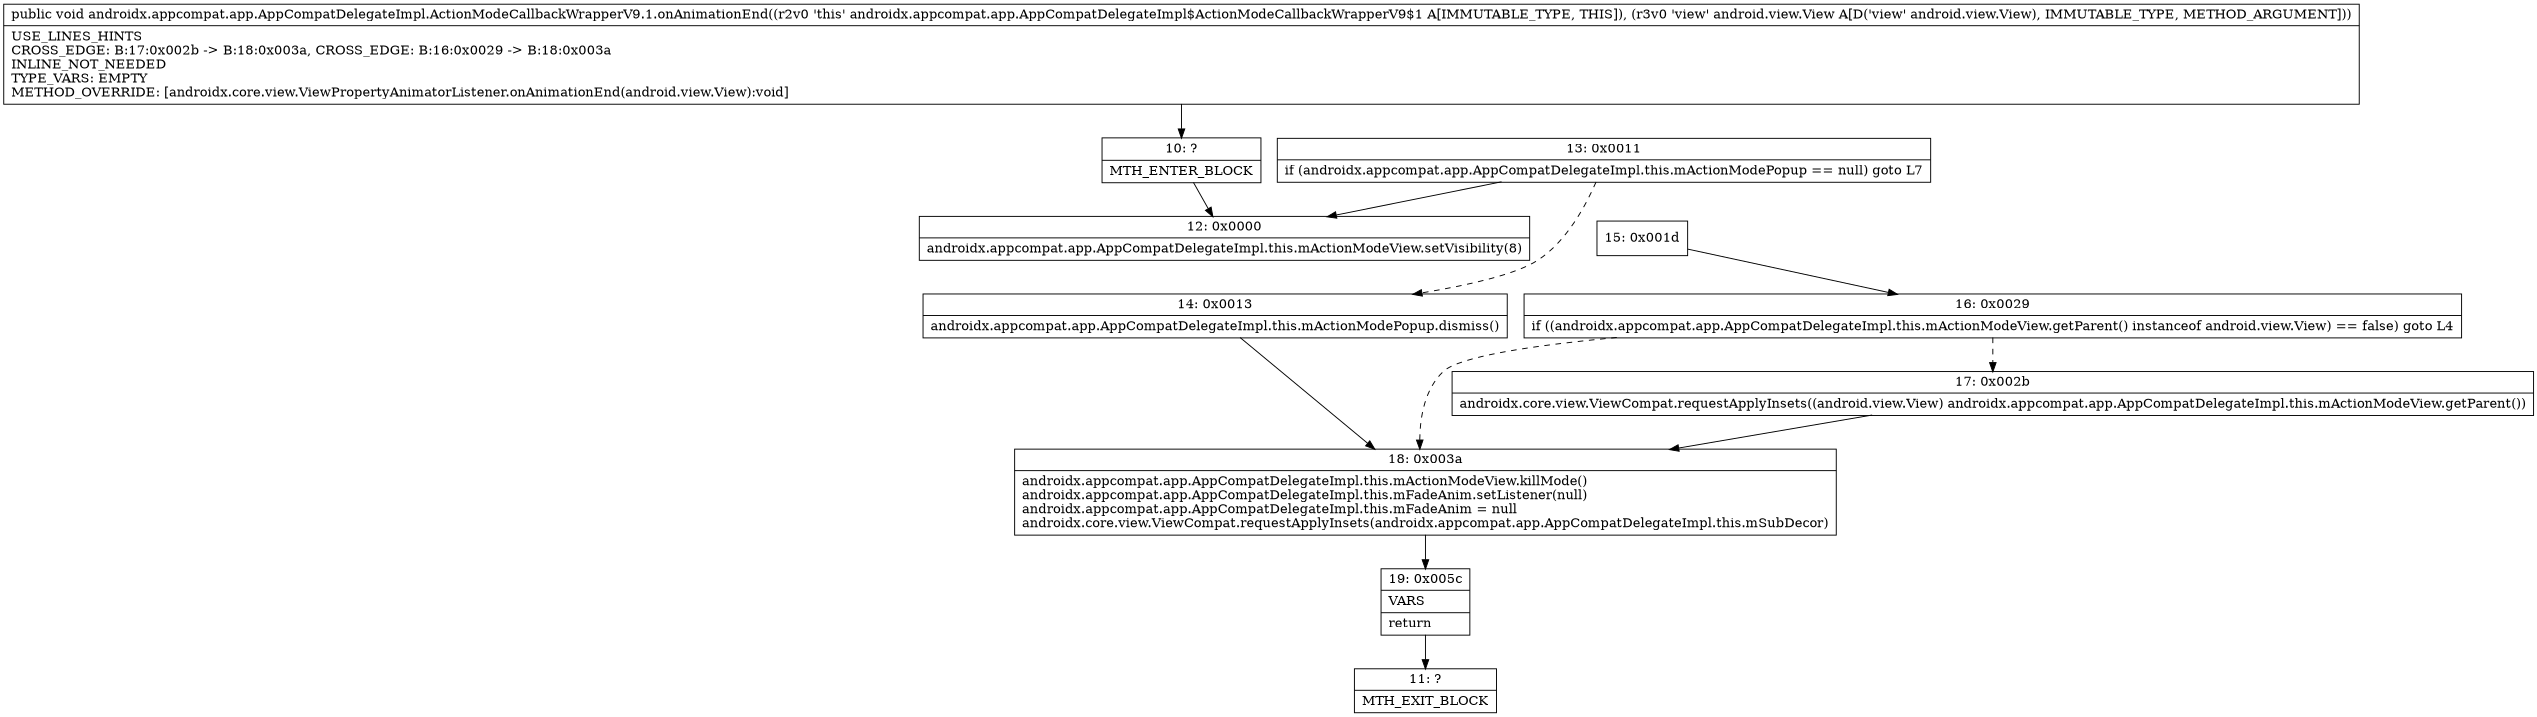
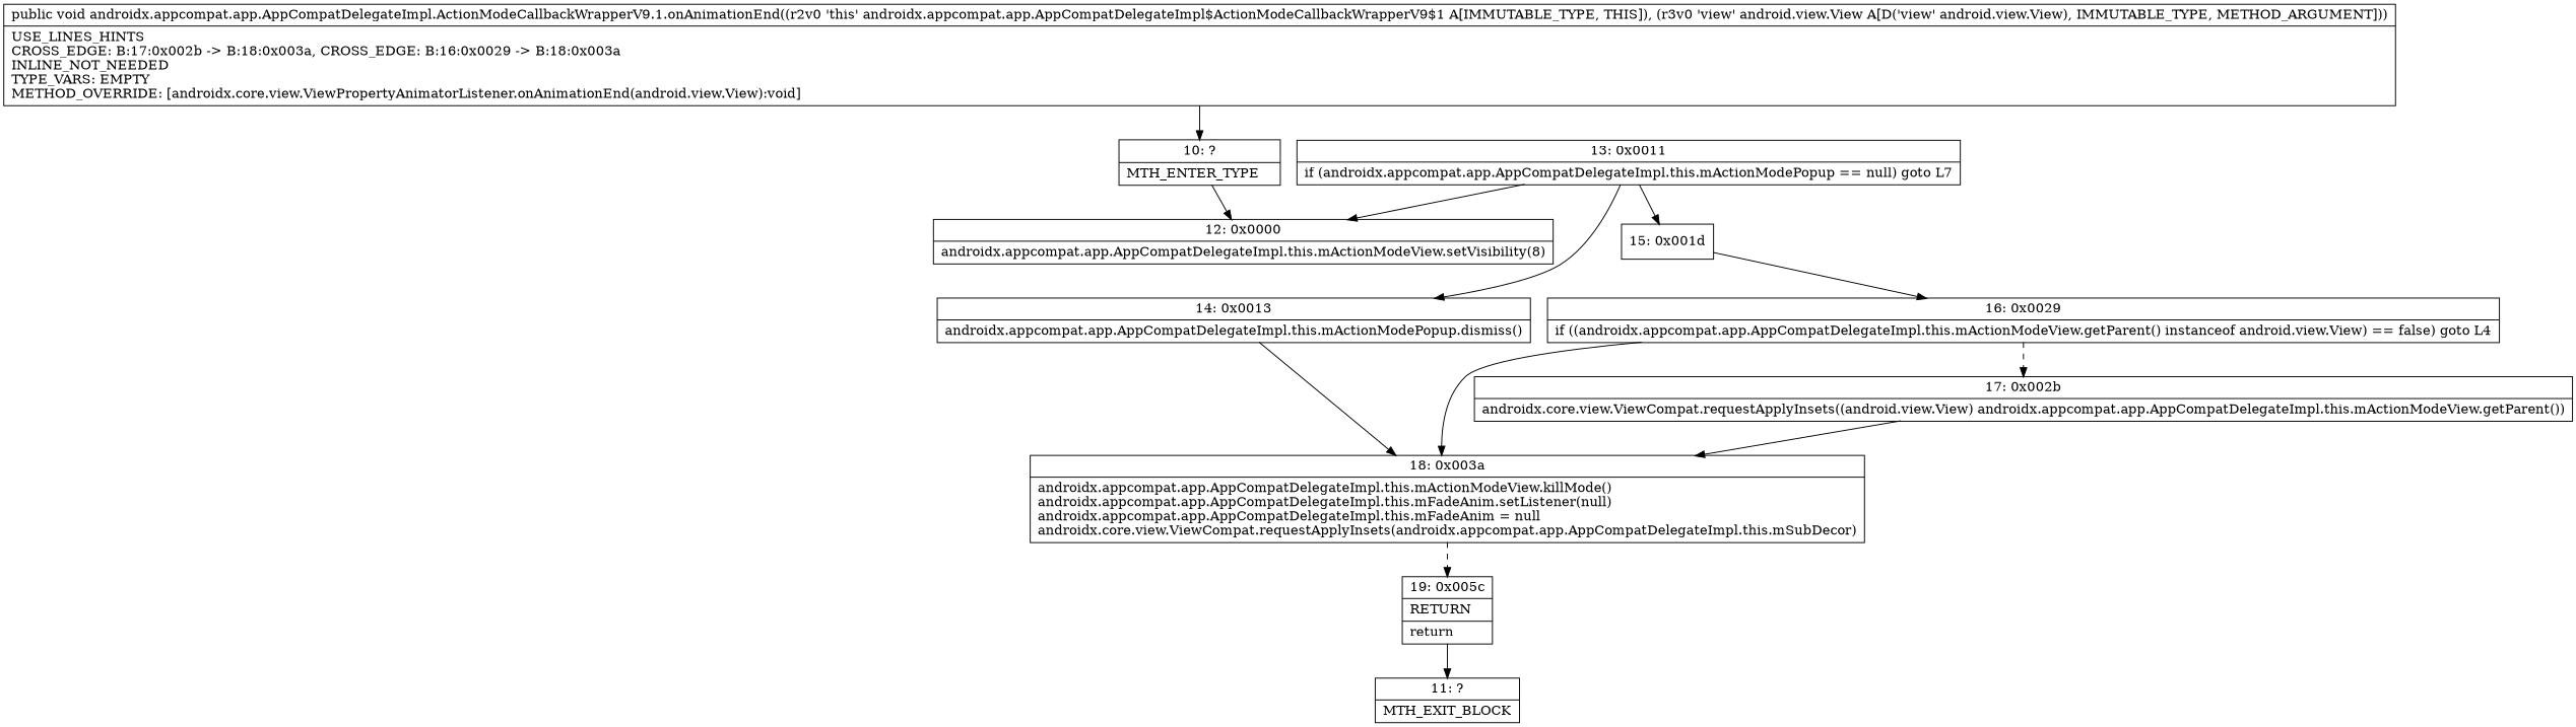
  digraph {
    node [shape=record]
-   n1 [label="{10\:\ ?|MTH_ENTER_BLOCK\l}"]
+   n1 [label="{10\:\ ?|MTH_ENTER_TYPE\l}"]
    n2 [label="{12\:\ 0x0000|androidx.appcompat.app.AppCompatDelegateImpl.this.mActionModeView.setVisibility(8)\l}"]
    n3 [label="{13\:\ 0x0011|if (androidx.appcompat.app.AppCompatDelegateImpl.this.mActionModePopup == null) goto L7\l}"]
    n4 [label="{14\:\ 0x0013|androidx.appcompat.app.AppCompatDelegateImpl.this.mActionModePopup.dismiss()\l}"]
    n5 [label="{15\:\ 0x001d}"]
    n6 [label="{18\:\ 0x003a|androidx.appcompat.app.AppCompatDelegateImpl.this.mActionModeView.killMode()\landroidx.appcompat.app.AppCompatDelegateImpl.this.mFadeAnim.setListener(null)\landroidx.appcompat.app.AppCompatDelegateImpl.this.mFadeAnim = null\landroidx.core.view.ViewCompat.requestApplyInsets(androidx.appcompat.app.AppCompatDelegateImpl.this.mSubDecor)\l}"]
    n7 [label="{16\:\ 0x0029|if ((androidx.appcompat.app.AppCompatDelegateImpl.this.mActionModeView.getParent() instanceof android.view.View) == false) goto L4\l}"]
-   n8 [label="{19\:\ 0x005c|VARS\l|return\l}"]
+   n8 [label="{19\:\ 0x005c|RETURN\l|return\l}"]
    n9 [label="{11\:\ ?|MTH_EXIT_BLOCK\l}"]
    n10 [label="{17\:\ 0x002b|androidx.core.view.ViewCompat.requestApplyInsets((android.view.View) androidx.appcompat.app.AppCompatDelegateImpl.this.mActionModeView.getParent())\l}"]
    n11 [label="{public void androidx.appcompat.app.AppCompatDelegateImpl.ActionModeCallbackWrapperV9.1.onAnimationEnd((r2v0 'this' androidx.appcompat.app.AppCompatDelegateImpl$ActionModeCallbackWrapperV9$1 A[IMMUTABLE_TYPE, THIS]), (r3v0 'view' android.view.View A[D('view' android.view.View), IMMUTABLE_TYPE, METHOD_ARGUMENT]))  | USE_LINES_HINTS\lCROSS_EDGE: B:17:0x002b \-\> B:18:0x003a, CROSS_EDGE: B:16:0x0029 \-\> B:18:0x003a\lINLINE_NOT_NEEDED\lTYPE_VARS: EMPTY\lMETHOD_OVERRIDE: [androidx.core.view.ViewPropertyAnimatorListener.onAnimationEnd(android.view.View):void]\l}"]
    n1 -> n2
    n3 -> n2
-   n3 -> n4 [style=dashed]
+   n3 -> n4 [style=solid]
+   n3 -> n5
    n4 -> n6
    n5 -> n7
-   n6 -> n8
-   n7 -> n6 [style=dashed]
+   n6 -> n8 [style=dashed]
+   n7 -> n6
    n7 -> n10 [style=dashed]
    n8 -> n9
    n10 -> n6
    n11 -> n1
  }
